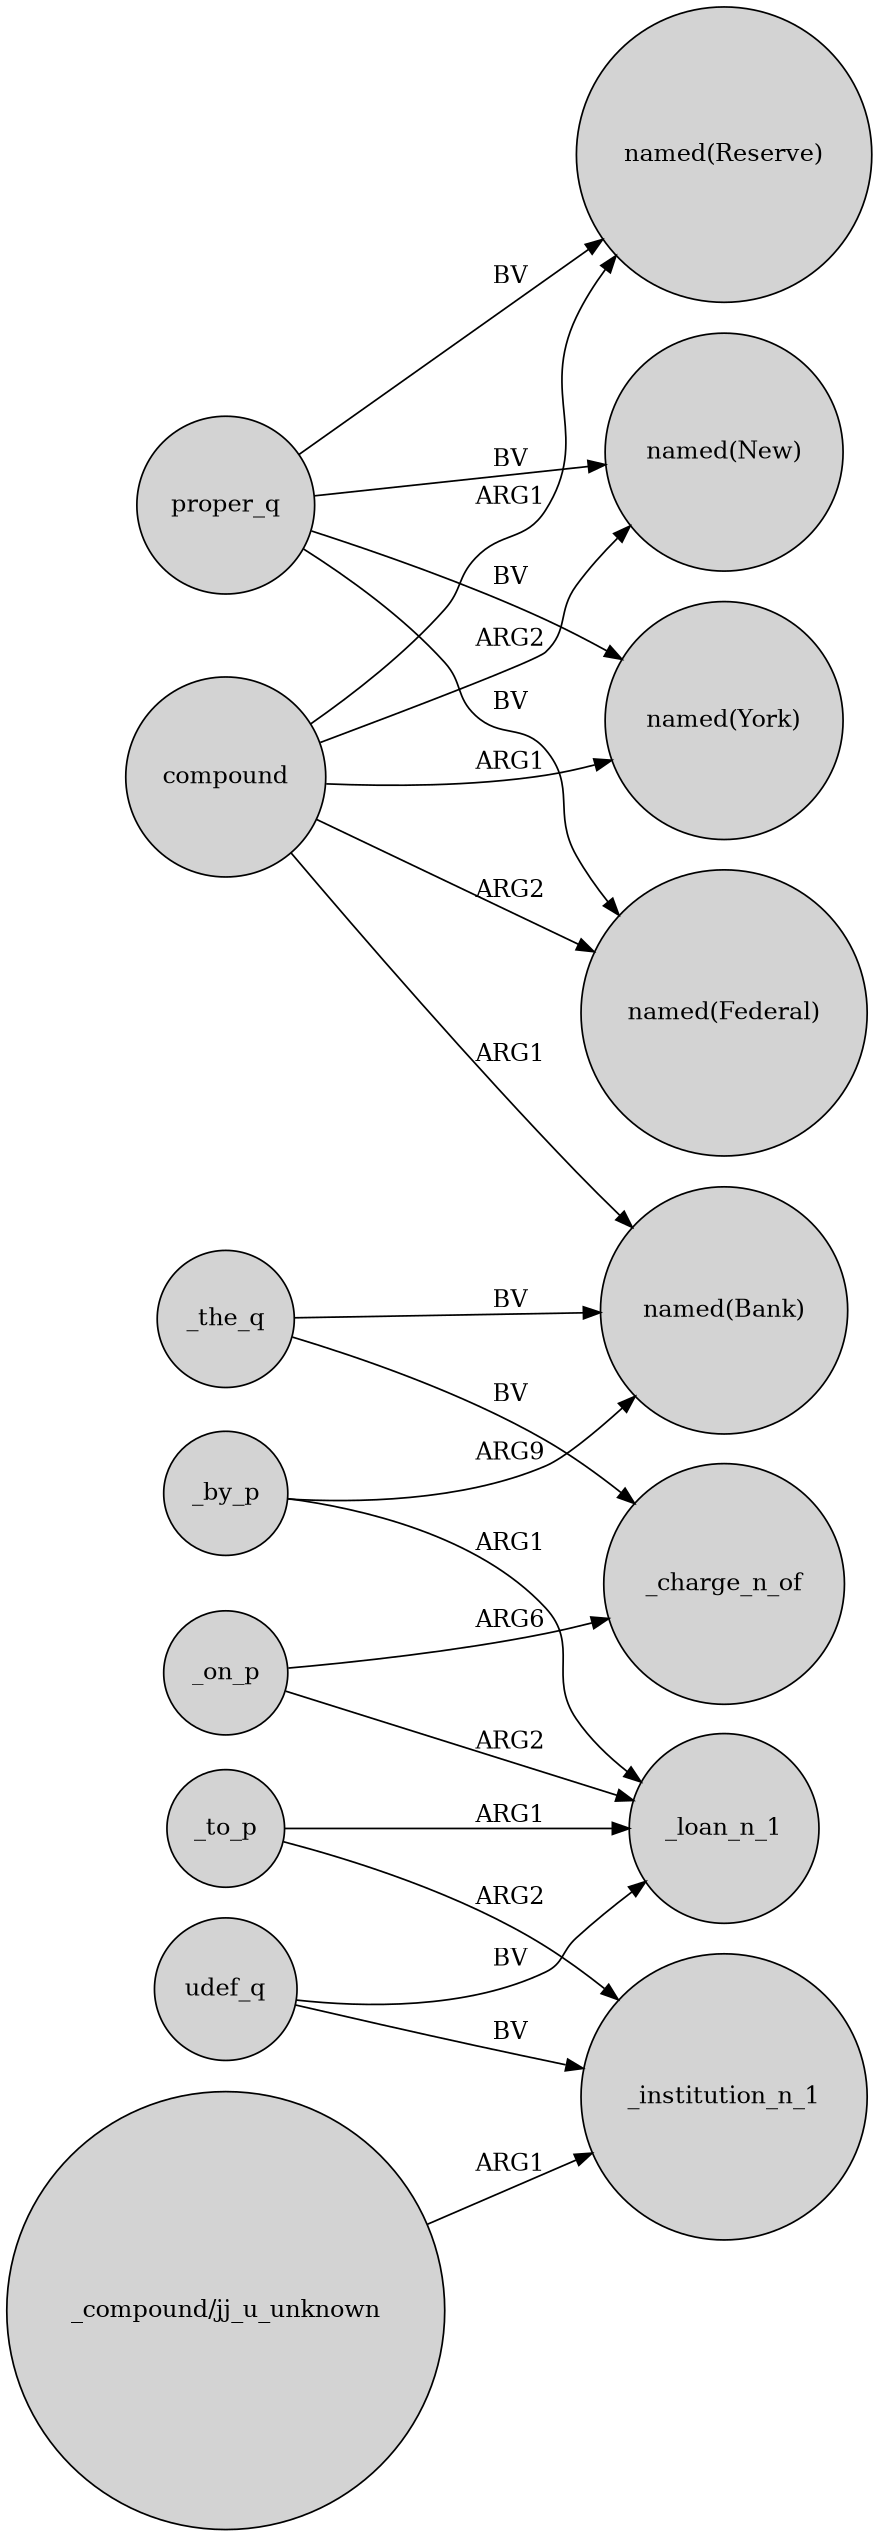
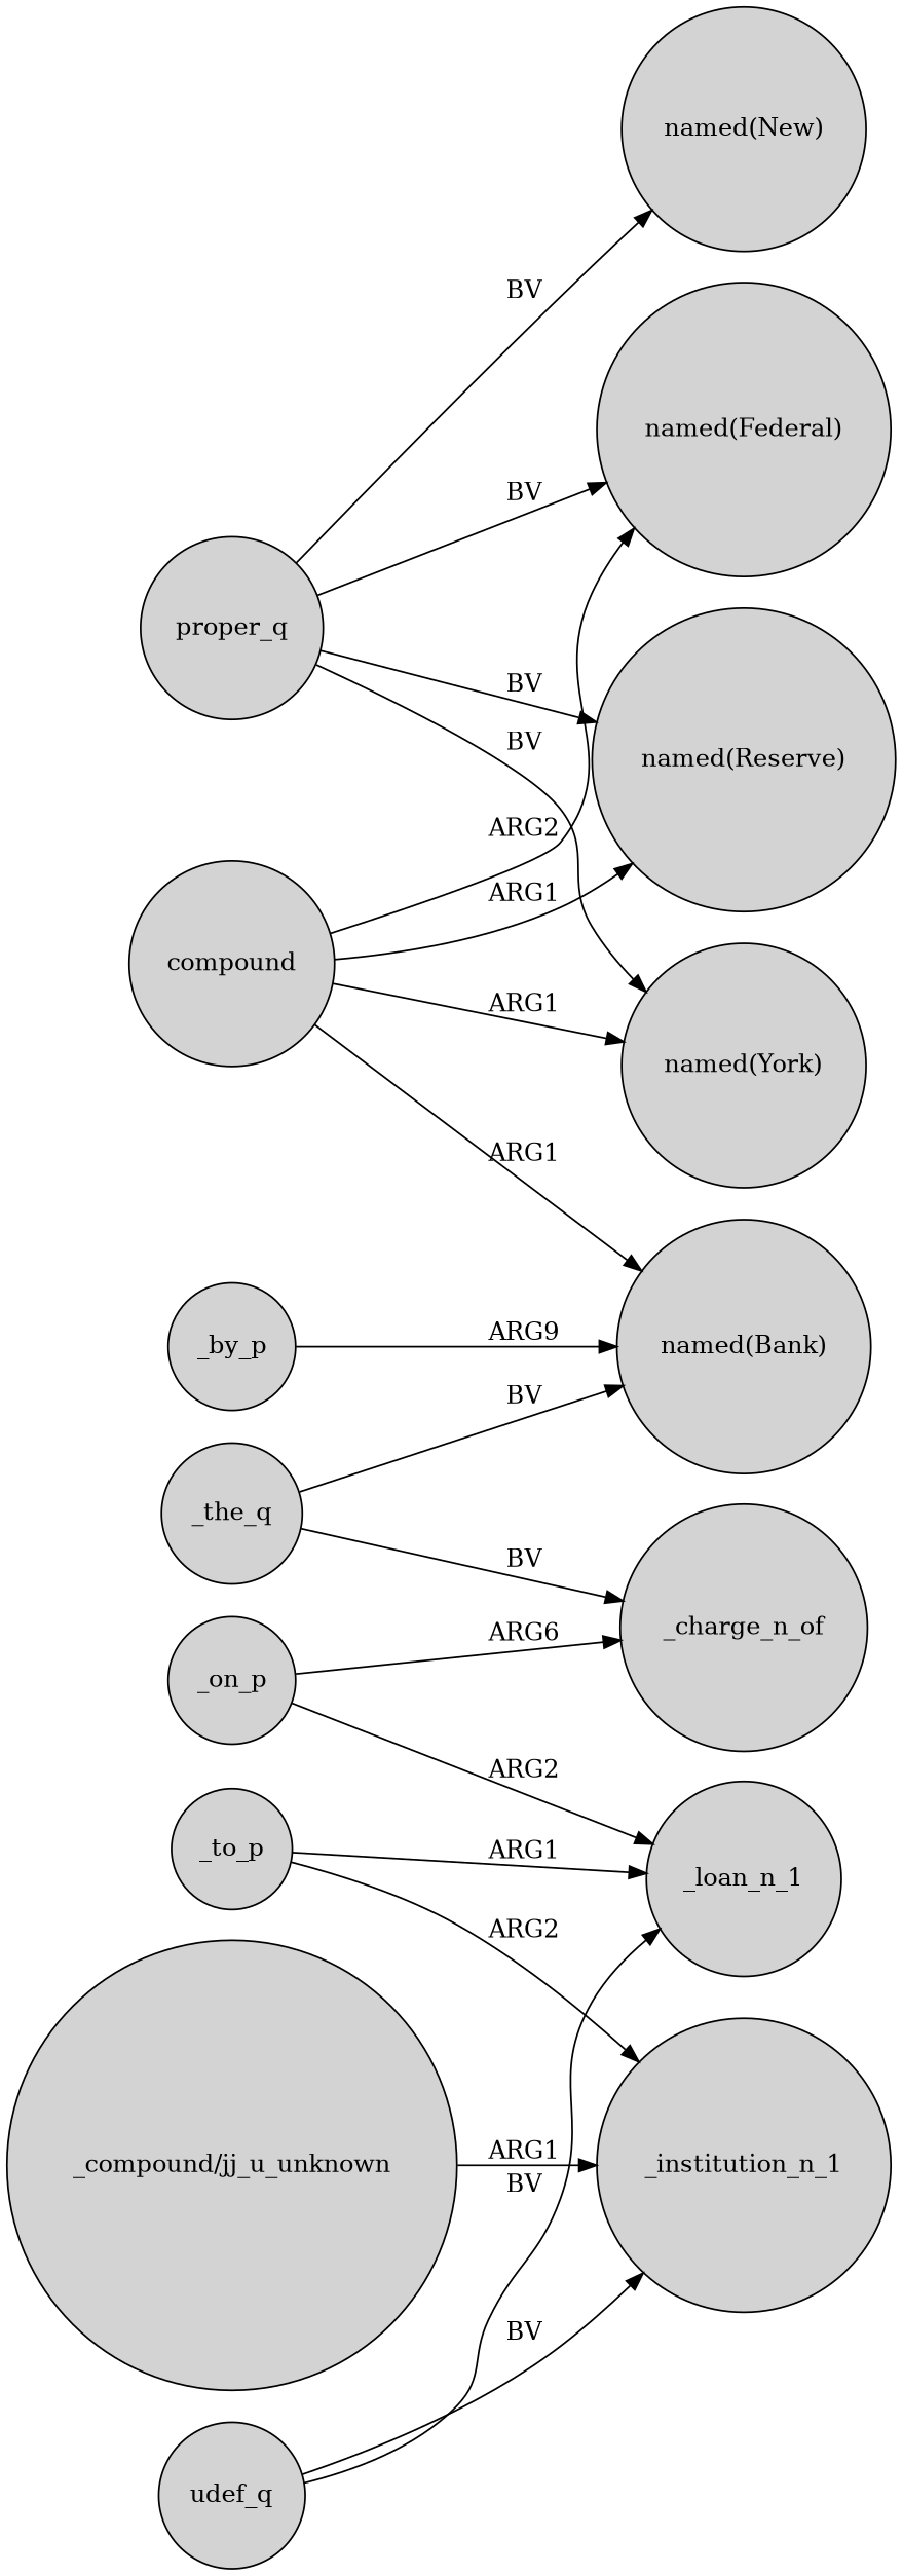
  digraph {
    rankdir=LR
    node [shape=circle style=filled]
    compound
    "named(Reserve)"
    "named(New)"
    "named(Bank)"
    "named(York)"
    "named(Federal)"
    proper_q
    _on_p
    _loan_n_1
    _charge_n_of
    _the_q
    udef_q
    _institution_n_1
    _by_p
    _to_p
    n16 [label="_compound/jj_u_unknown"]
    compound -> "named(Reserve)" [label=ARG1]
-   compound -> "named(New)" [label=ARG2]
    compound -> "named(Bank)" [label=ARG1]
    compound -> "named(York)" [label=ARG1]
    compound -> "named(Federal)" [label=ARG2]
    proper_q -> "named(Reserve)" [label=BV]
    proper_q -> "named(New)" [label=BV]
    proper_q -> "named(York)" [label=BV]
    proper_q -> "named(Federal)" [label=BV]
    _on_p -> _loan_n_1 [label=ARG2]
    _on_p -> _charge_n_of [label=ARG6]
    _the_q -> "named(Bank)" [label=BV]
    _the_q -> _charge_n_of [label=BV]
    udef_q -> _loan_n_1 [label=BV]
    udef_q -> _institution_n_1 [label=BV]
    _by_p -> "named(Bank)" [label=ARG9]
-   _by_p -> _loan_n_1 [label=ARG1]
    _to_p -> _loan_n_1 [label=ARG1]
    _to_p -> _institution_n_1 [label=ARG2]
    n16 -> _institution_n_1 [label=ARG1]
  }
